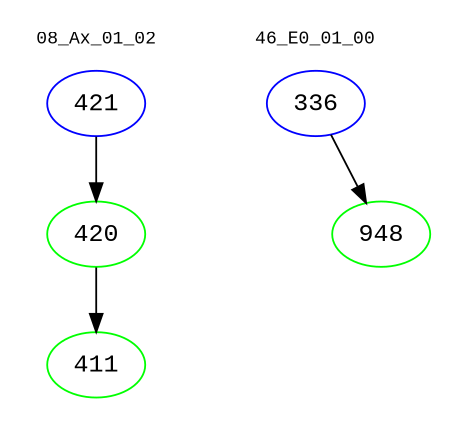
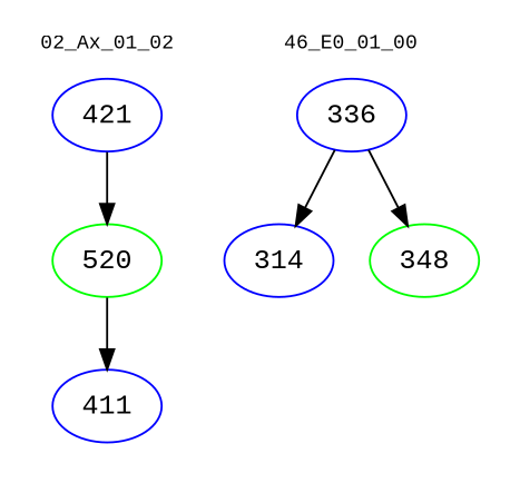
  digraph {
    fontname="Liberation Mono"
    node [color=blue fontname="Liberation Mono"]
    edge [color=black fontname="Liberation Mono"]
    n1 [label=421]
-   n2 [color=green label=411]
-   n3 [color=green label=420]
+   n2 [label=411]
+   n3 [color=green label=520]
    n4 [label=336]
-   n6 [color=green label=948]
+   n5 [label=314]
+   n6 [color=green label=348]
    subgraph cluster_1 {
      color=white
      fontsize=10
-     label="08_Ax_01_02"
+     label="02_Ax_01_02"
      n1
      n2
      n3
    }
    subgraph cluster_2 {
      color=white
      fontsize=10
      label="46_E0_01_00"
      n4
+     n5
      n6
    }
    n1 -> n3
    n3 -> n2
+   n4 -> n5
    n4 -> n6
  }
